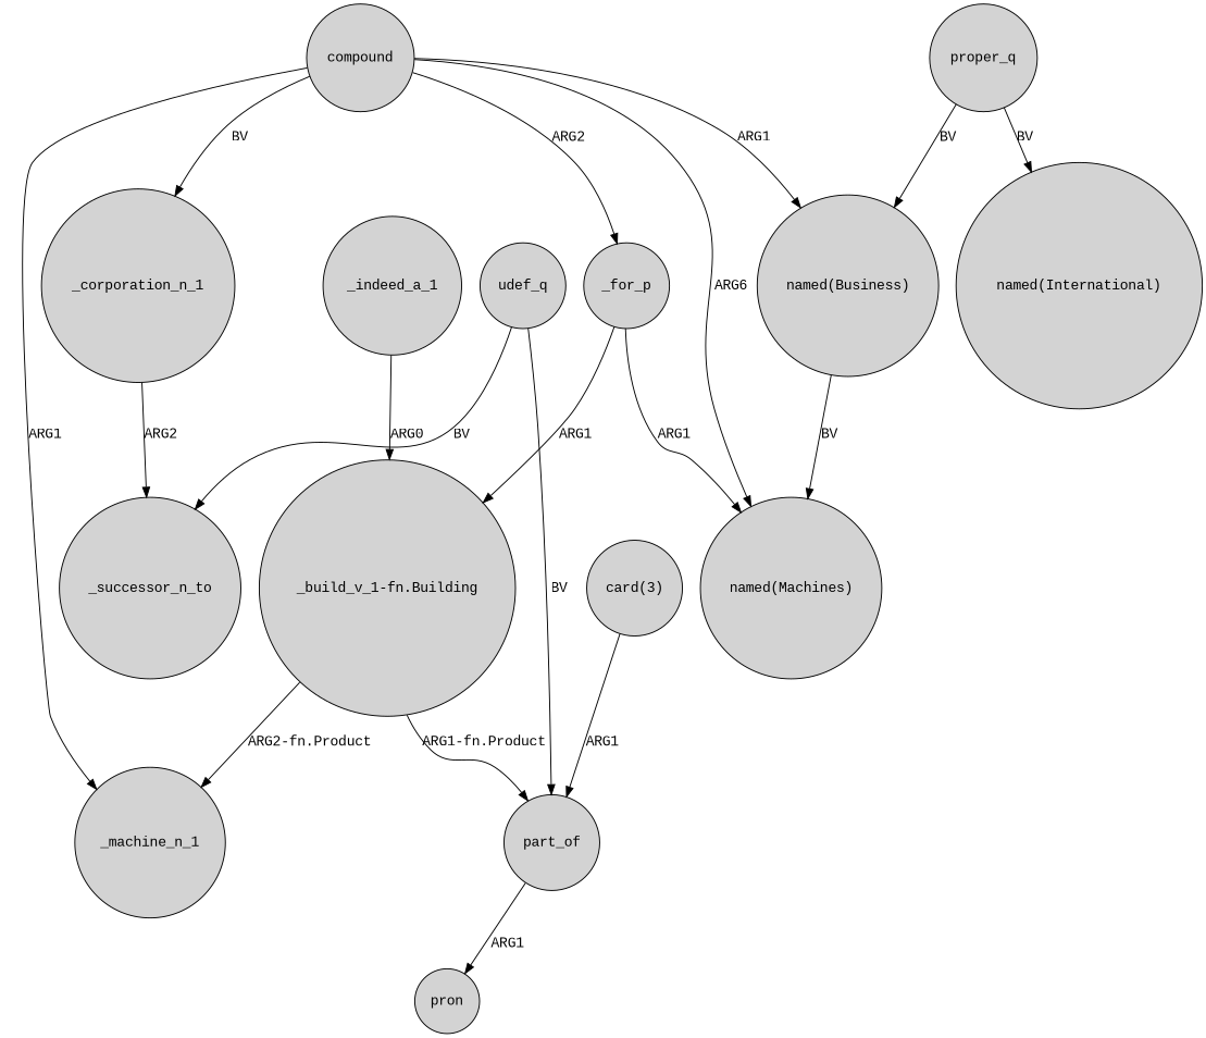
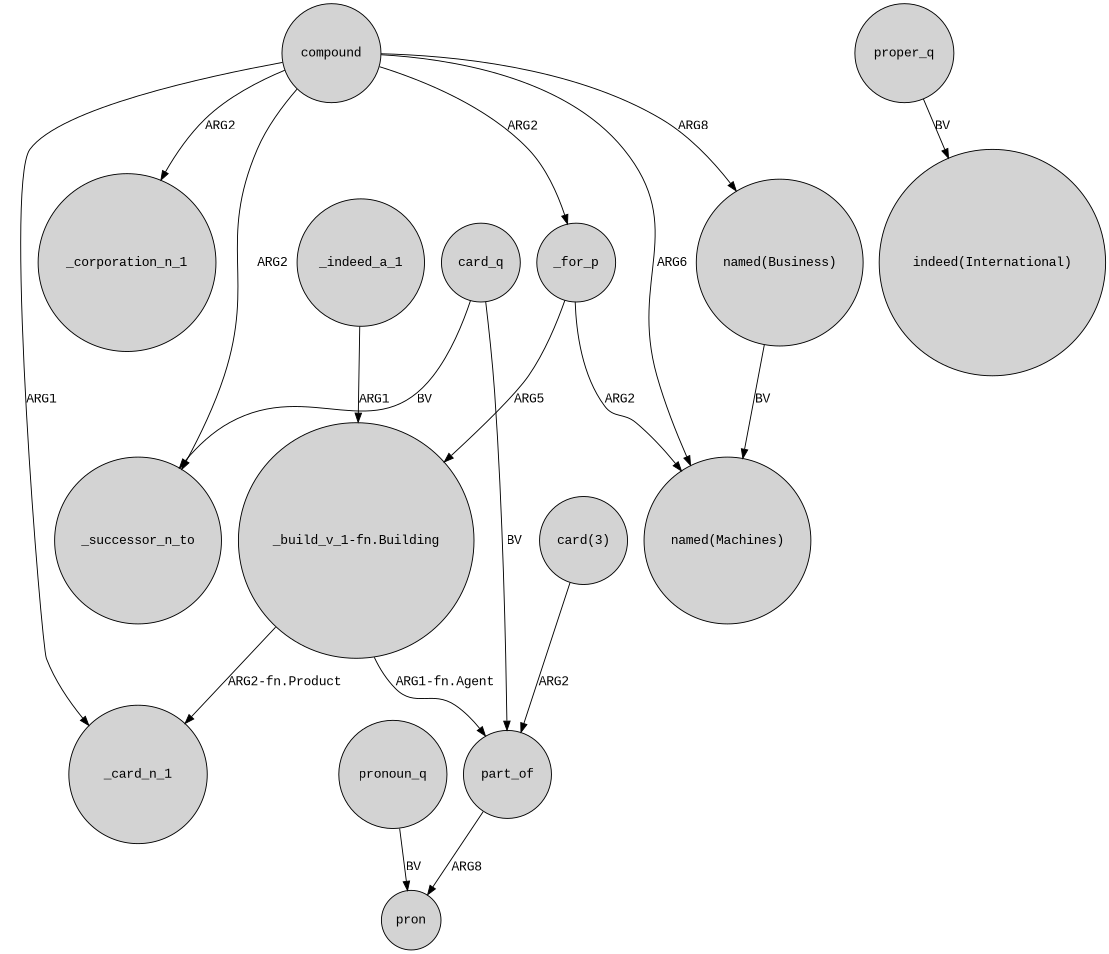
  digraph {
    fontname="Liberation Mono"
    node [fontname="Liberation Mono" shape=circle style=filled]
    edge [fontname="Liberation Mono"]
    part_of
    pron
-   udef_q
+   udef_q [label=card_q]
    _successor_n_to
    proper_q
    "named(Business)"
-   "named(International)"
+   "named(International)" [label="indeed(International)"]
    "named(Machines)"
    compound
-   _machine_n_1
+   _machine_n_1 [label=_card_n_1]
    _corporation_n_1
    _for_p
    "_build_v_1-fn.Building"
    _indeed_a_1
+   pronoun_q
    "card(3)"
-   part_of -> pron [label=ARG1]
+   part_of -> pron [label=ARG8]
    udef_q -> part_of [label=BV]
    udef_q -> _successor_n_to [label=BV]
-   proper_q -> "named(Business)" [label=BV]
    proper_q -> "named(International)" [label=BV]
    "named(Business)" -> "named(Machines)" [label=BV]
-   _corporation_n_1 -> _successor_n_to [label=ARG2]
-   compound -> "named(Business)" [label=ARG1]
+   compound -> _successor_n_to [label=ARG2]
+   compound -> "named(Business)" [label=ARG8]
    compound -> "named(Machines)" [label=ARG6]
    compound -> _machine_n_1 [label=ARG1]
-   compound -> _corporation_n_1 [label=BV]
+   compound -> _corporation_n_1 [label=ARG2]
    compound -> _for_p [label=ARG2]
-   _for_p -> "named(Machines)" [label=ARG1]
-   _for_p -> "_build_v_1-fn.Building" [label=ARG1]
-   "_build_v_1-fn.Building" -> part_of [label="ARG1-fn.Product"]
+   _for_p -> "named(Machines)" [label=ARG2]
+   _for_p -> "_build_v_1-fn.Building" [label=ARG5]
+   "_build_v_1-fn.Building" -> part_of [label="ARG1-fn.Agent"]
    "_build_v_1-fn.Building" -> _machine_n_1 [label="ARG2-fn.Product"]
-   _indeed_a_1 -> "_build_v_1-fn.Building" [label=ARG0]
-   "card(3)" -> part_of [label=ARG1]
+   _indeed_a_1 -> "_build_v_1-fn.Building" [label=ARG1]
+   pronoun_q -> pron [label=BV]
+   "card(3)" -> part_of [label=ARG2]
  }
